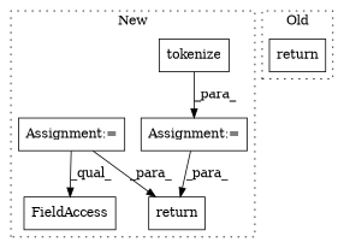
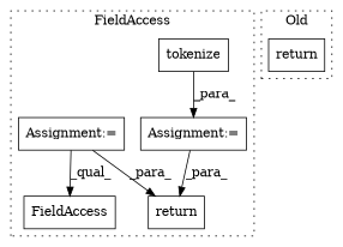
  digraph {
    node [a=7 l=7 shape=box]
    n1 [a=32 l="9,1" label=tokenize s="3580,3617"]
    n2 [l=1 label="Assignment:=" s=3579]
    n3 [a=41 label=return s=4074]
    n4 [l=2 label="Assignment:=" s=3414]
    n5 [a=22 label=FieldAccess s=3820]
    n6 [a=41 label=return s=1839]
    subgraph cluster_1 {
-     label=New
+     label=FieldAccess
      style=dotted
      n1
      n2
      n3
      n4
      n5
    }
    subgraph cluster_2 {
      label=Old
      style=dotted
      n6
    }
    n1 -> n2 [label=_para_]
    n2 -> n3 [label=_para_]
    n4 -> n3 [label=_para_]
    n4 -> n5 [label=_qual_]
  }
